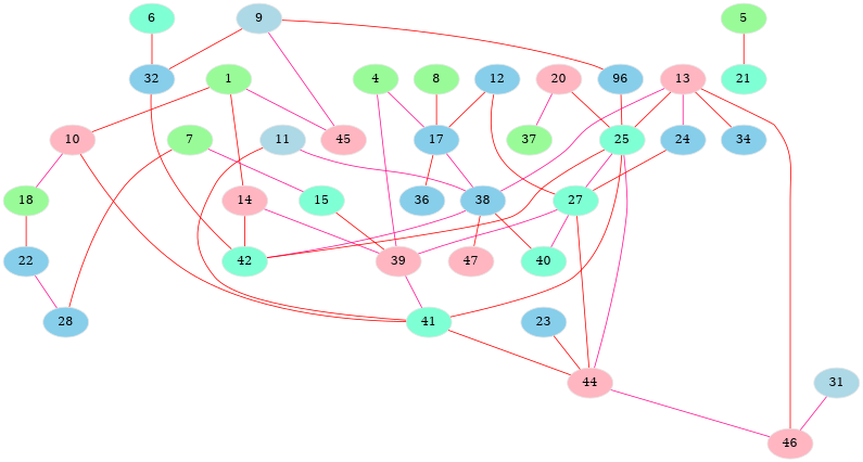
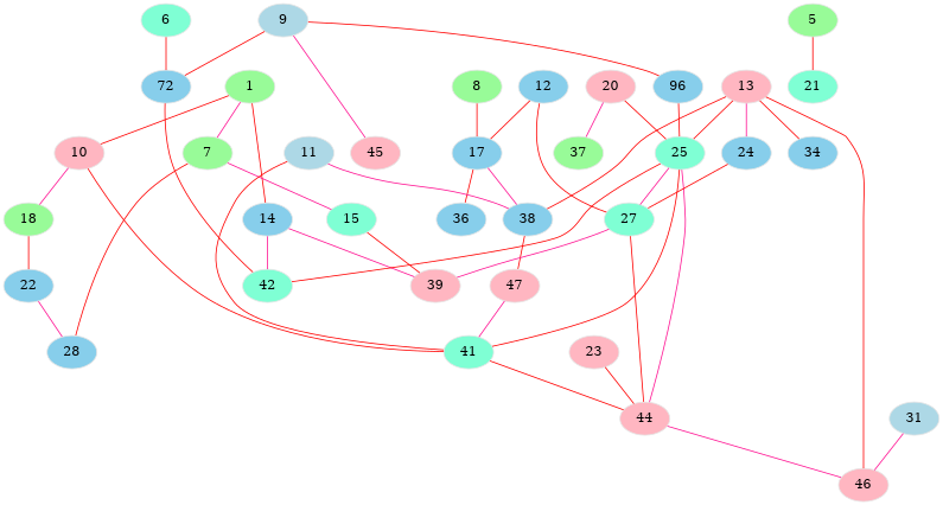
  graph {
    node [color=gray90 fillcolor=skyblue style=filled]
    edge [color=red weight=1.0]
    1 [fillcolor=palegreen]
    10 [fillcolor=lightpink]
-   14 [fillcolor=lightpink]
+   14
    45 [fillcolor=lightpink]
    18 [fillcolor=palegreen]
    41 [fillcolor=aquamarine]
    39 [fillcolor=lightpink]
    42 [fillcolor=aquamarine]
-   4 [fillcolor=palegreen]
    17
    38
    36
    5 [fillcolor=palegreen]
    21 [fillcolor=aquamarine]
    6 [fillcolor=aquamarine]
-   32
+   32 [label=72]
    7 [fillcolor=palegreen]
    15 [fillcolor=aquamarine]
    28
    8 [fillcolor=palegreen]
    9 [fillcolor=lightblue]
    n22 [label=96]
    25 [fillcolor=aquamarine]
    22
    44 [fillcolor=lightpink]
    11 [fillcolor=lightblue]
-   40 [fillcolor=aquamarine]
    47 [fillcolor=lightpink]
    12
    27 [fillcolor=aquamarine]
    13 [fillcolor=lightpink]
    24
    n33 [label=34]
    46 [fillcolor=lightpink]
    20 [fillcolor=lightpink]
    37 [fillcolor=palegreen]
-   23
+   23 [fillcolor=lightpink]
    31 [fillcolor=lightblue]
    1 -- 10
    1 -- 14
-   1 -- 45 [color=deeppink]
+   1 -- 7 [color=deeppink]
    10 -- 18 [color=deeppink]
    10 -- 41 [weight=2.0]
    14 -- 39 [color=deeppink]
-   14 -- 42
+   14 -- 42 [color=deeppink]
    18 -- 22
    41 -- 44
-   39 -- 41 [color=deeppink]
-   4 -- 39 [color=deeppink]
-   4 -- 17 [color=deeppink]
+   47 -- 41 [color=deeppink]
    17 -- 38 [color=deeppink]
    17 -- 36
-   38 -- 42 [color=deeppink]
-   38 -- 40
    38 -- 47
    5 -- 21
    6 -- 32
    32 -- 42 [weight=2.0]
    7 -- 15 [color=deeppink]
    7 -- 28
    15 -- 39
    8 -- 17
    9 -- 45 [color=deeppink]
    9 -- 32 [weight=2.0]
    9 -- n22
    n22 -- 25
    25 -- 41 [weight=2.0]
    25 -- 42
    25 -- 44 [color=deeppink]
    25 -- 27 [color=deeppink weight=2.0]
    22 -- 28 [color=deeppink]
    44 -- 46 [color=deeppink]
    11 -- 41
    11 -- 38 [color=deeppink]
    12 -- 17
    12 -- 27
    27 -- 39 [color=deeppink weight=2.0]
    27 -- 44
-   27 -- 40 [color=deeppink]
-   13 -- 38 [color=deeppink]
+   13 -- 38
    13 -- 25
    13 -- 24 [color=deeppink]
    13 -- n33
    13 -- 46
    24 -- 27
    20 -- 25
    20 -- 37 [color=deeppink]
    23 -- 44
    31 -- 46 [color=deeppink]
  }
